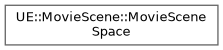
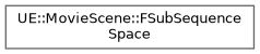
  digraph {
    rankdir=LR
-   n1 [color=grey40 fillcolor=white fontname=Helvetica fontsize=10 height=0.2 label="UE::MovieScene::MovieScene\lSpace" shape=box style=filled width=0.4]
+   n1 [color=grey40 fillcolor=white fontname=Helvetica fontsize=10 height=0.2 label="UE::MovieScene::FSubSequence\lSpace" shape=box style=filled width=0.4]
  }
